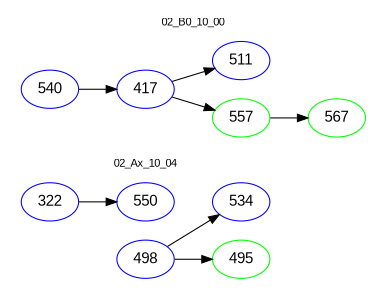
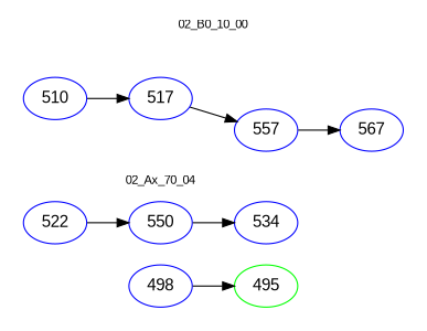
  digraph {
    fontname="Liberation Sans"
    rankdir=LR
    node [color=blue fontname="Liberation Sans"]
    edge [color=black fontname="Liberation Sans"]
-   n1 [label=322]
+   n1 [label=522]
    n2 [label=498]
    n3 [label=550]
    n4 [color=green label=495]
    n5 [label=534]
-   n6 [label=540]
-   n7 [label=417]
-   n8 [color=green label=557]
-   n9 [label=511]
-   n10 [color=green label=567]
+   n6 [label=510]
+   n7 [label=517]
+   n8 [label=557]
+   n10 [label=567]
    subgraph cluster_1 {
      color=white
      fontsize=10
-     label="02_Ax_10_04"
+     label="02_Ax_70_04"
      n1
      n2
      n3
      n4
      n5
    }
    subgraph cluster_2 {
      color=white
      fontsize=10
      label="02_B0_10_00"
      n6
      n7
      n8
-     n9
      n10
    }
    n1 -> n3
    n2 -> n4
-   n2 -> n5
+   n3 -> n5
    n6 -> n7
    n7 -> n8
-   n7 -> n9
    n8 -> n10
  }
